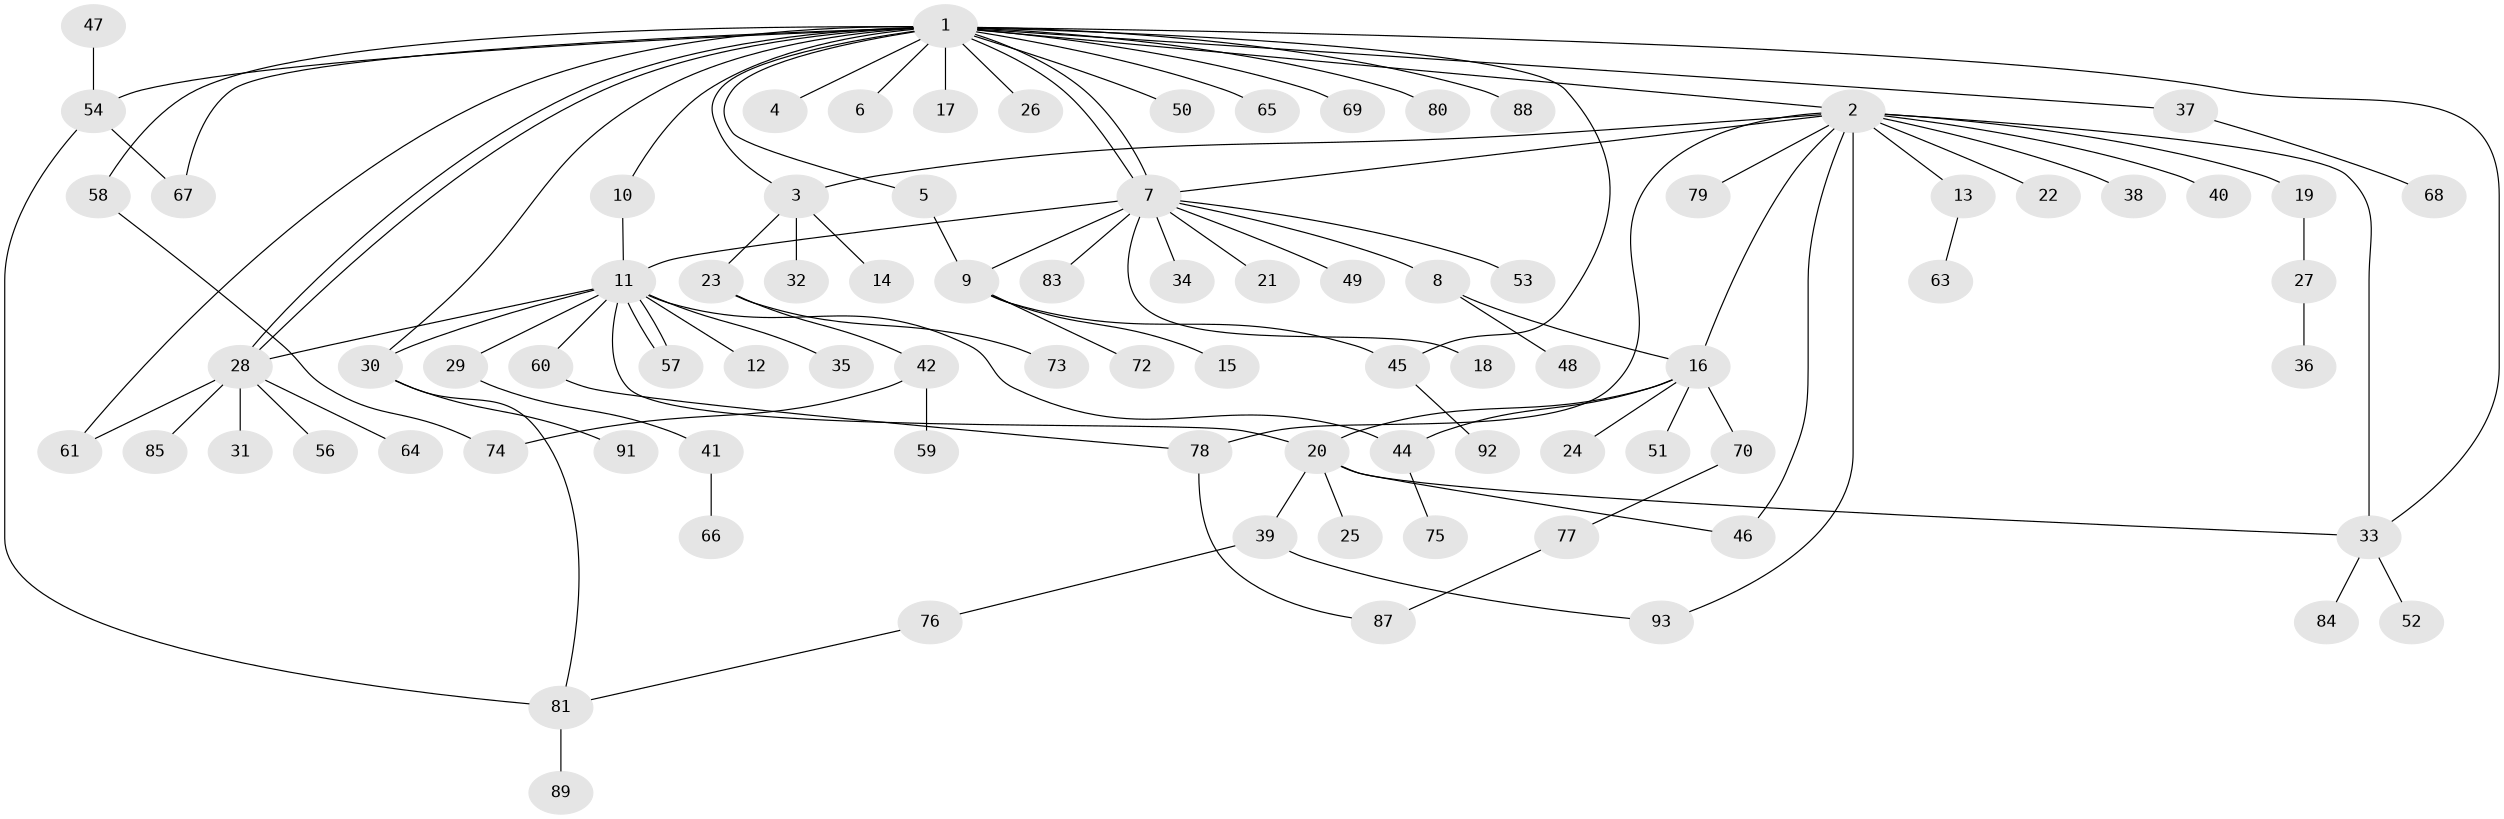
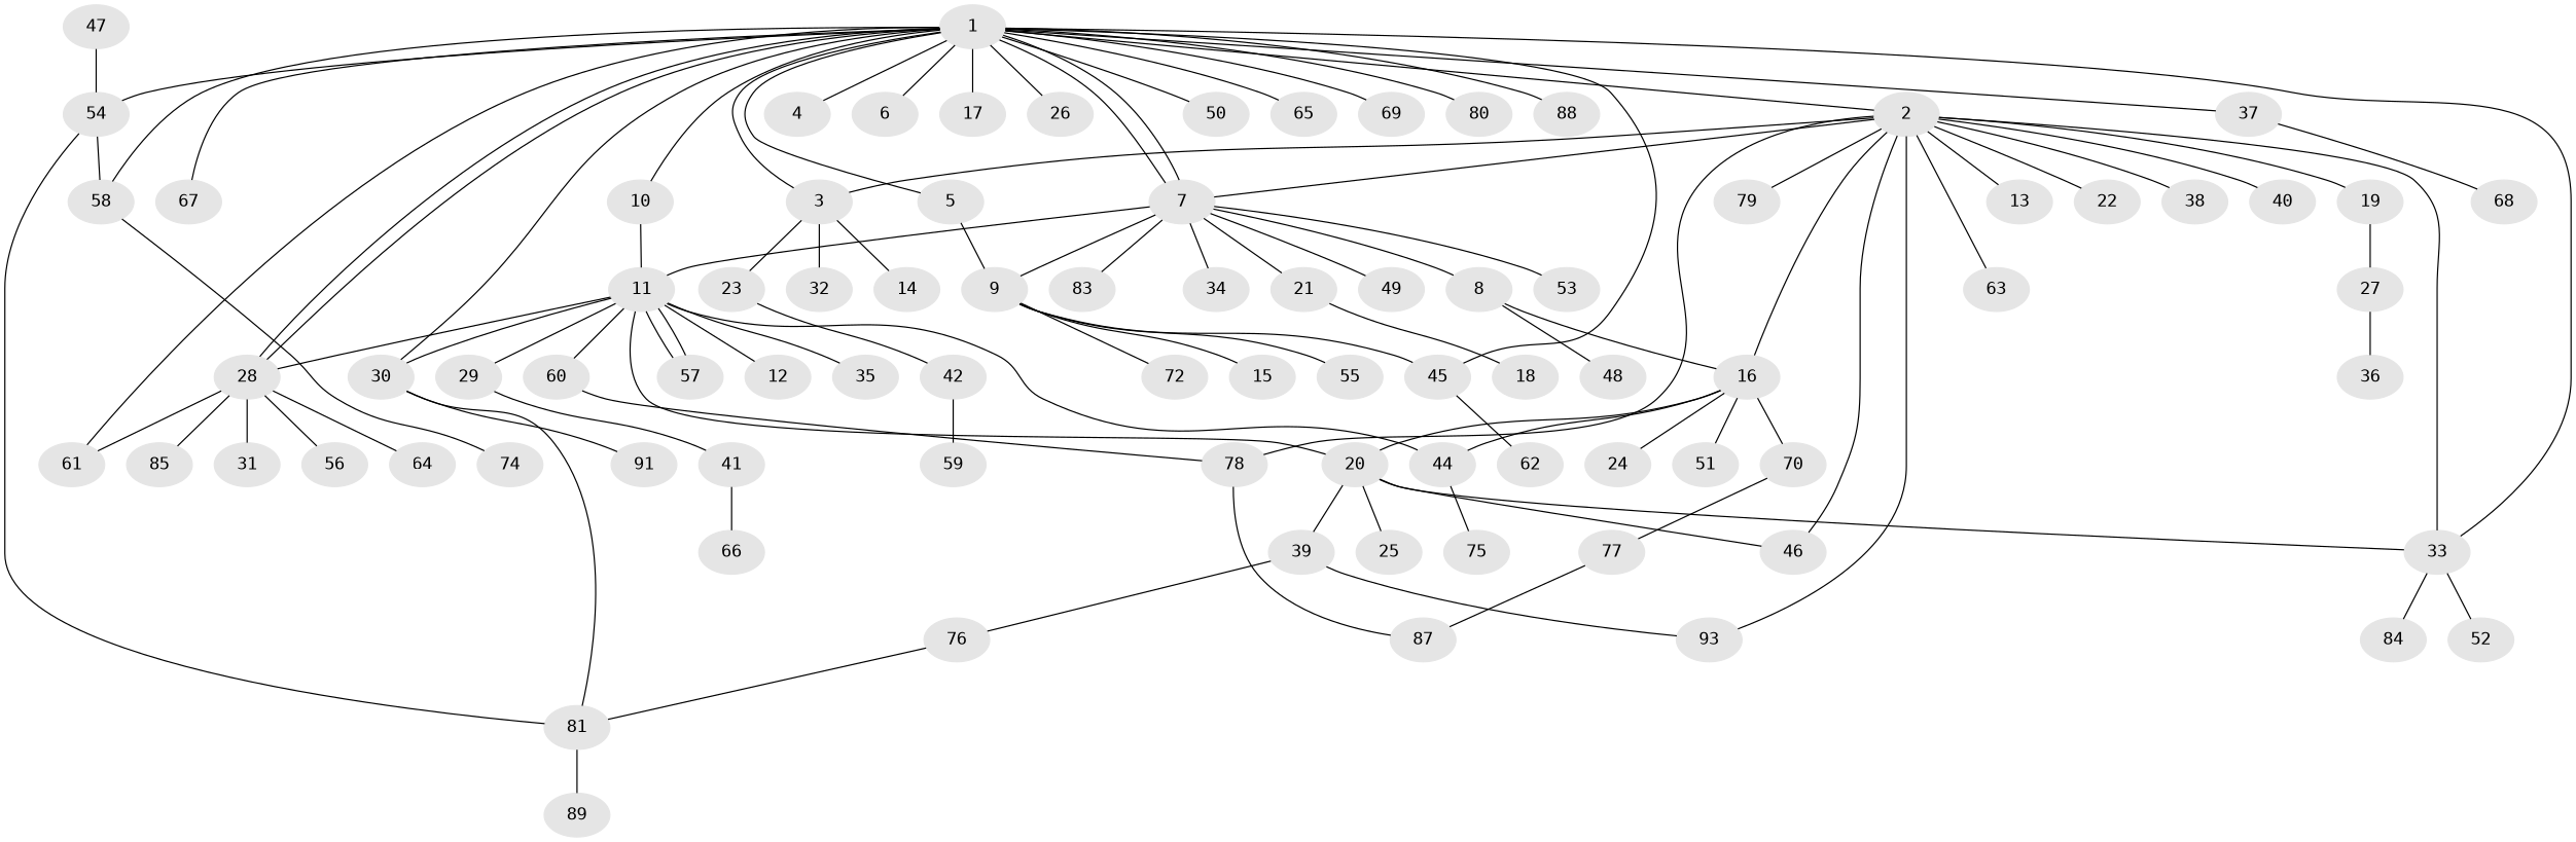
  graph {
    fontname="DejaVu Sans Mono"
    node [color=gray90 fontname="DejaVu Sans Mono" style=filled]
    edge [fontname="DejaVu Sans Mono"]
    1
    2
    3
    4
    5
    6
    7
    10
    17
    26
    28
    30
    33
    37
    45
    50
    54
    58
    65
    67
    69
    80
    88
    61
    13
    16
    19
    22
    38
    40
    n31 [label=93]
    46
    63
    78
    79
    14
    23
    32
    9
    8
    11
    18
    21
    34
    49
    53
    83
    31
    56
    64
    85
    n52 [label=91]
    81
    52
    84
    68
-   62 [label=92]
+   62
    47
    74
    20
    44
    24
    51
    70
    27
    87
    42
-   73
    15
+   55
    72
    48
    12
    29
    35
    57
    60
    25
    39
    41
    75
    77
    36
    76
    59
    66
    n87 [label=89]
    1 -- 2
    1 -- 3
    1 -- 4
    1 -- 5
    1 -- 6
    1 -- 7
    1 -- 7
    1 -- 10
    1 -- 17
    1 -- 26
    1 -- 28
    1 -- 28
    1 -- 30
    1 -- 33
    1 -- 37
    1 -- 45
    1 -- 50
    1 -- 54
    1 -- 58
    1 -- 65
    1 -- 67
    1 -- 69
    1 -- 80
    1 -- 88
    1 -- 61
    2 -- 3
    2 -- 7
    2 -- 33
    2 -- 13
    2 -- 16
    2 -- 19
    2 -- 22
    2 -- 38
    2 -- 40
    2 -- n31
    2 -- 46
-   13 -- 63
+   2 -- 63
    2 -- 78
    2 -- 79
    3 -- 14
    3 -- 23
    3 -- 32
    5 -- 9
    7 -- 9
    7 -- 8
    7 -- 11
-   7 -- 18
+   21 -- 18
    7 -- 21
    7 -- 34
    7 -- 49
    7 -- 53
    7 -- 83
    10 -- 11
    28 -- 61
    28 -- 31
    28 -- 56
    28 -- 64
    28 -- 85
    30 -- n52
    30 -- 81
    33 -- 52
    33 -- 84
    37 -- 68
    45 -- 62
-   54 -- 67
+   54 -- 58
    54 -- 81
    58 -- 74
    16 -- 20
    16 -- 44
    16 -- 24
    16 -- 51
    16 -- 70
    19 -- 27
    78 -- 87
    23 -- 42
-   23 -- 73
    9 -- 45
    9 -- 15
+   9 -- 55
    9 -- 72
    8 -- 16
    8 -- 48
    11 -- 28
    11 -- 30
    11 -- 20
    11 -- 44
    11 -- 12
    11 -- 29
    11 -- 35
    11 -- 57
    11 -- 57
    11 -- 60
    81 -- n87
    47 -- 54
    20 -- 33
    20 -- 46
    20 -- 25
    20 -- 39
    44 -- 75
    70 -- 77
    27 -- 36
-   42 -- 74
    42 -- 59
    29 -- 41
    60 -- 78
    39 -- n31
    39 -- 76
    41 -- 66
    77 -- 87
    76 -- 81
  }
